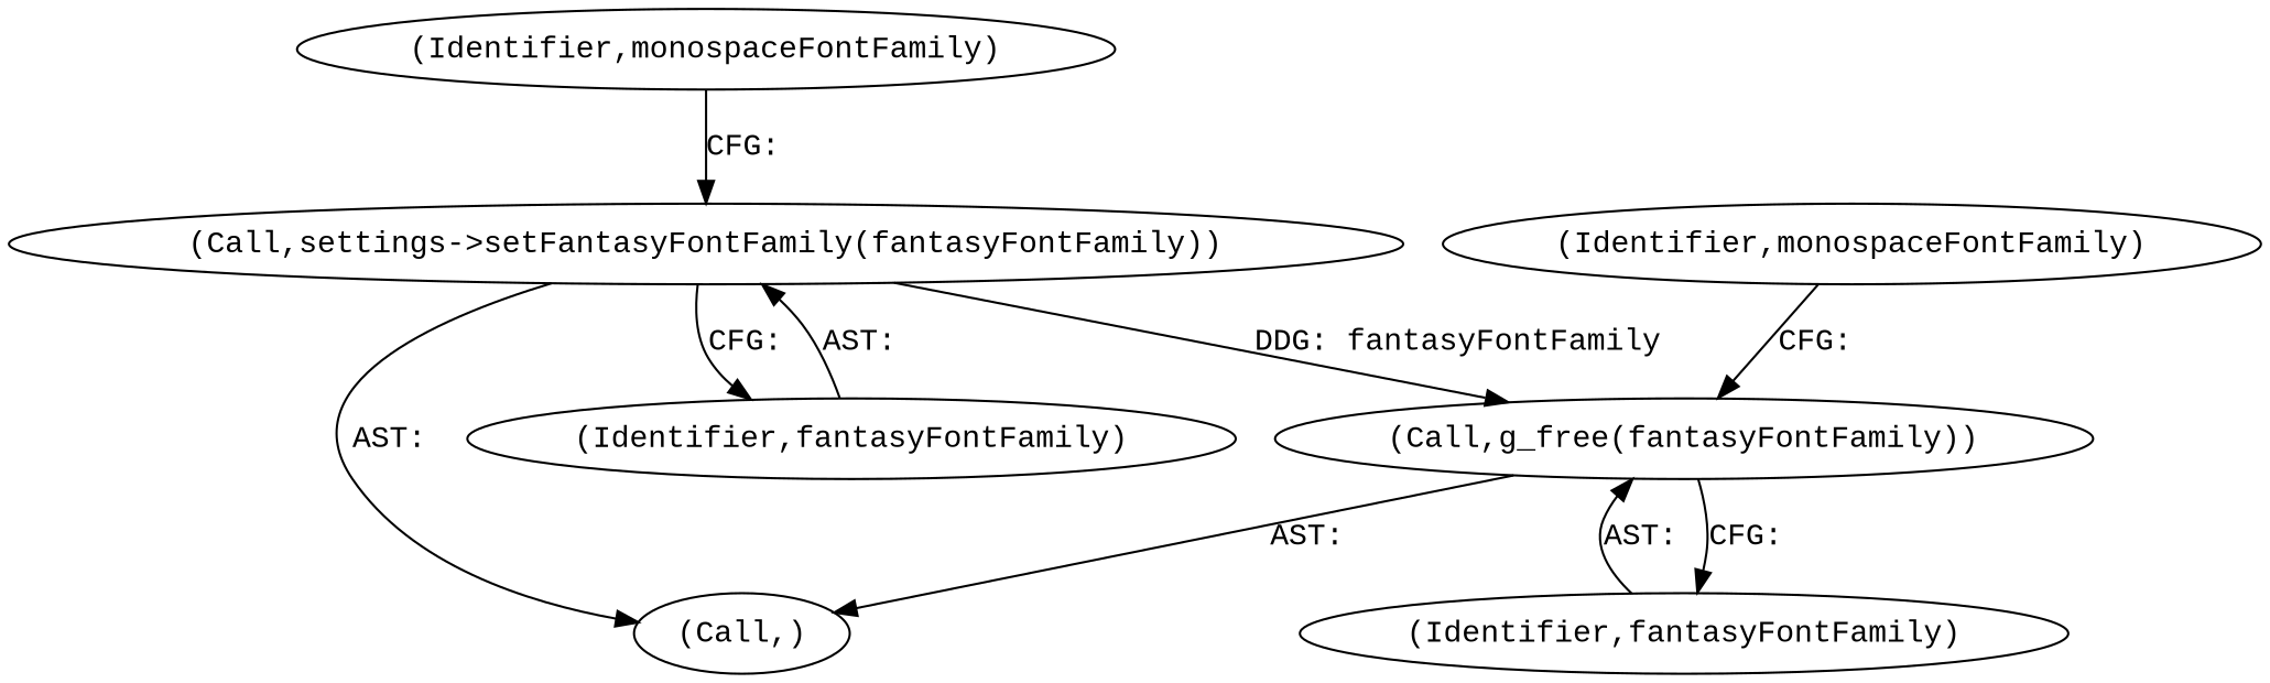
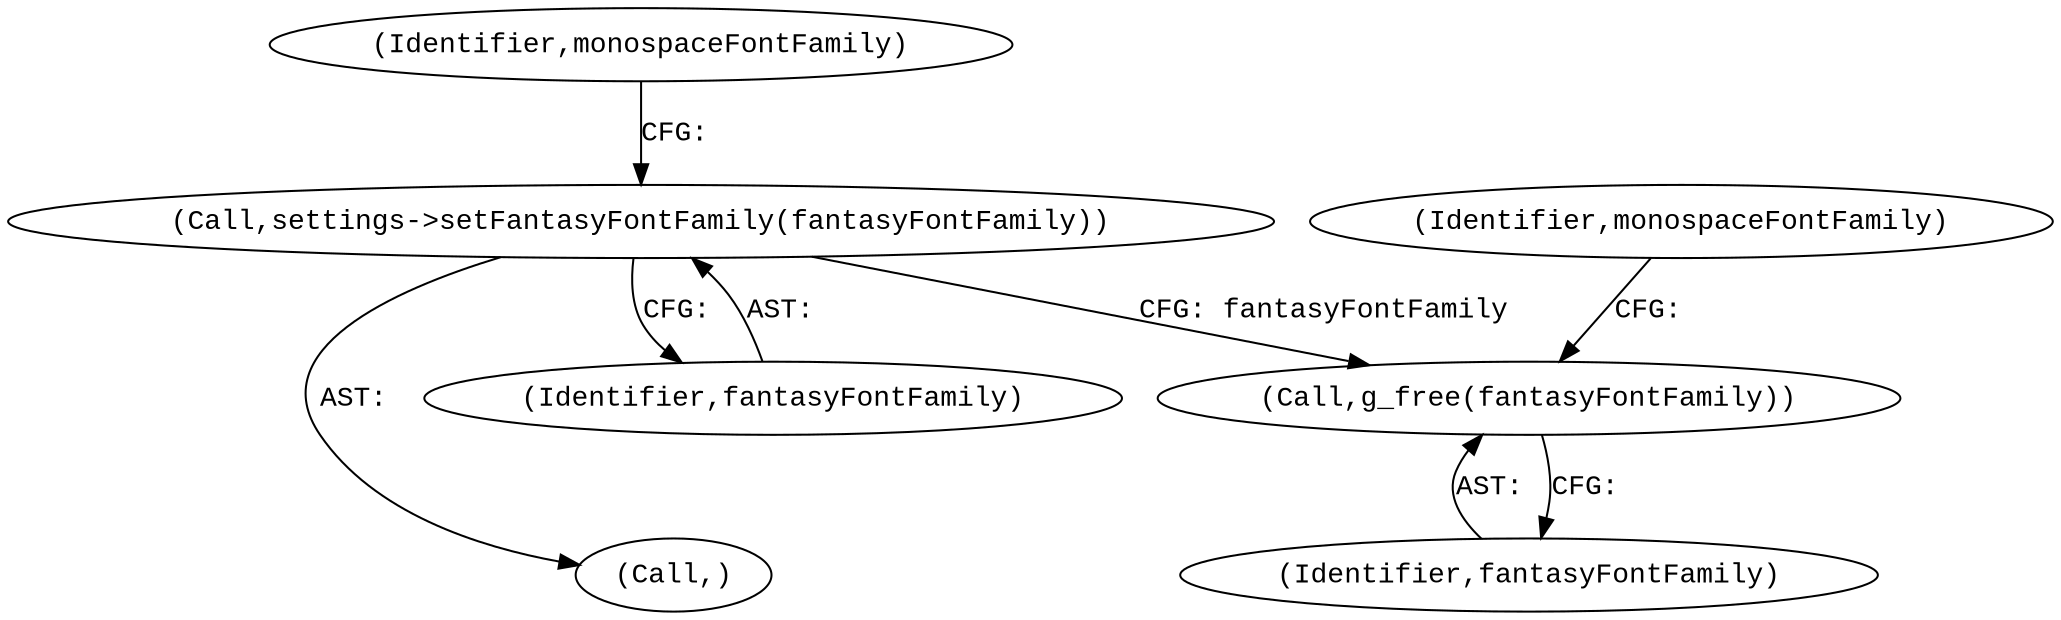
  digraph {
    fontname="Liberation Mono"
    node [fontname="Liberation Mono"]
    edge [fontname="Liberation Mono"]
    n1 [label="(Call,g_free(fantasyFontFamily))"]
    n2 [label="(Identifier,fantasyFontFamily)"]
    n3 [label="(Call,)"]
    n4 [label="(Call,settings->setFantasyFontFamily(fantasyFontFamily))"]
    n5 [label="(Identifier,fantasyFontFamily)"]
    n6 [label="(Identifier,monospaceFontFamily)"]
    n7 [label="(Identifier,monospaceFontFamily)"]
    n1 -> n2 [label="CFG: "]
-   n1 -> n3 [label="AST: "]
    n2 -> n1 [label="AST: "]
-   n4 -> n1 [label="DDG: fantasyFontFamily"]
+   n4 -> n1 [label="CFG: fantasyFontFamily"]
    n4 -> n3 [label="AST: "]
    n4 -> n5 [label="CFG: "]
    n5 -> n4 [label="AST: "]
    n6 -> n1 [label="CFG: "]
    n7 -> n4 [label="CFG: "]
  }
